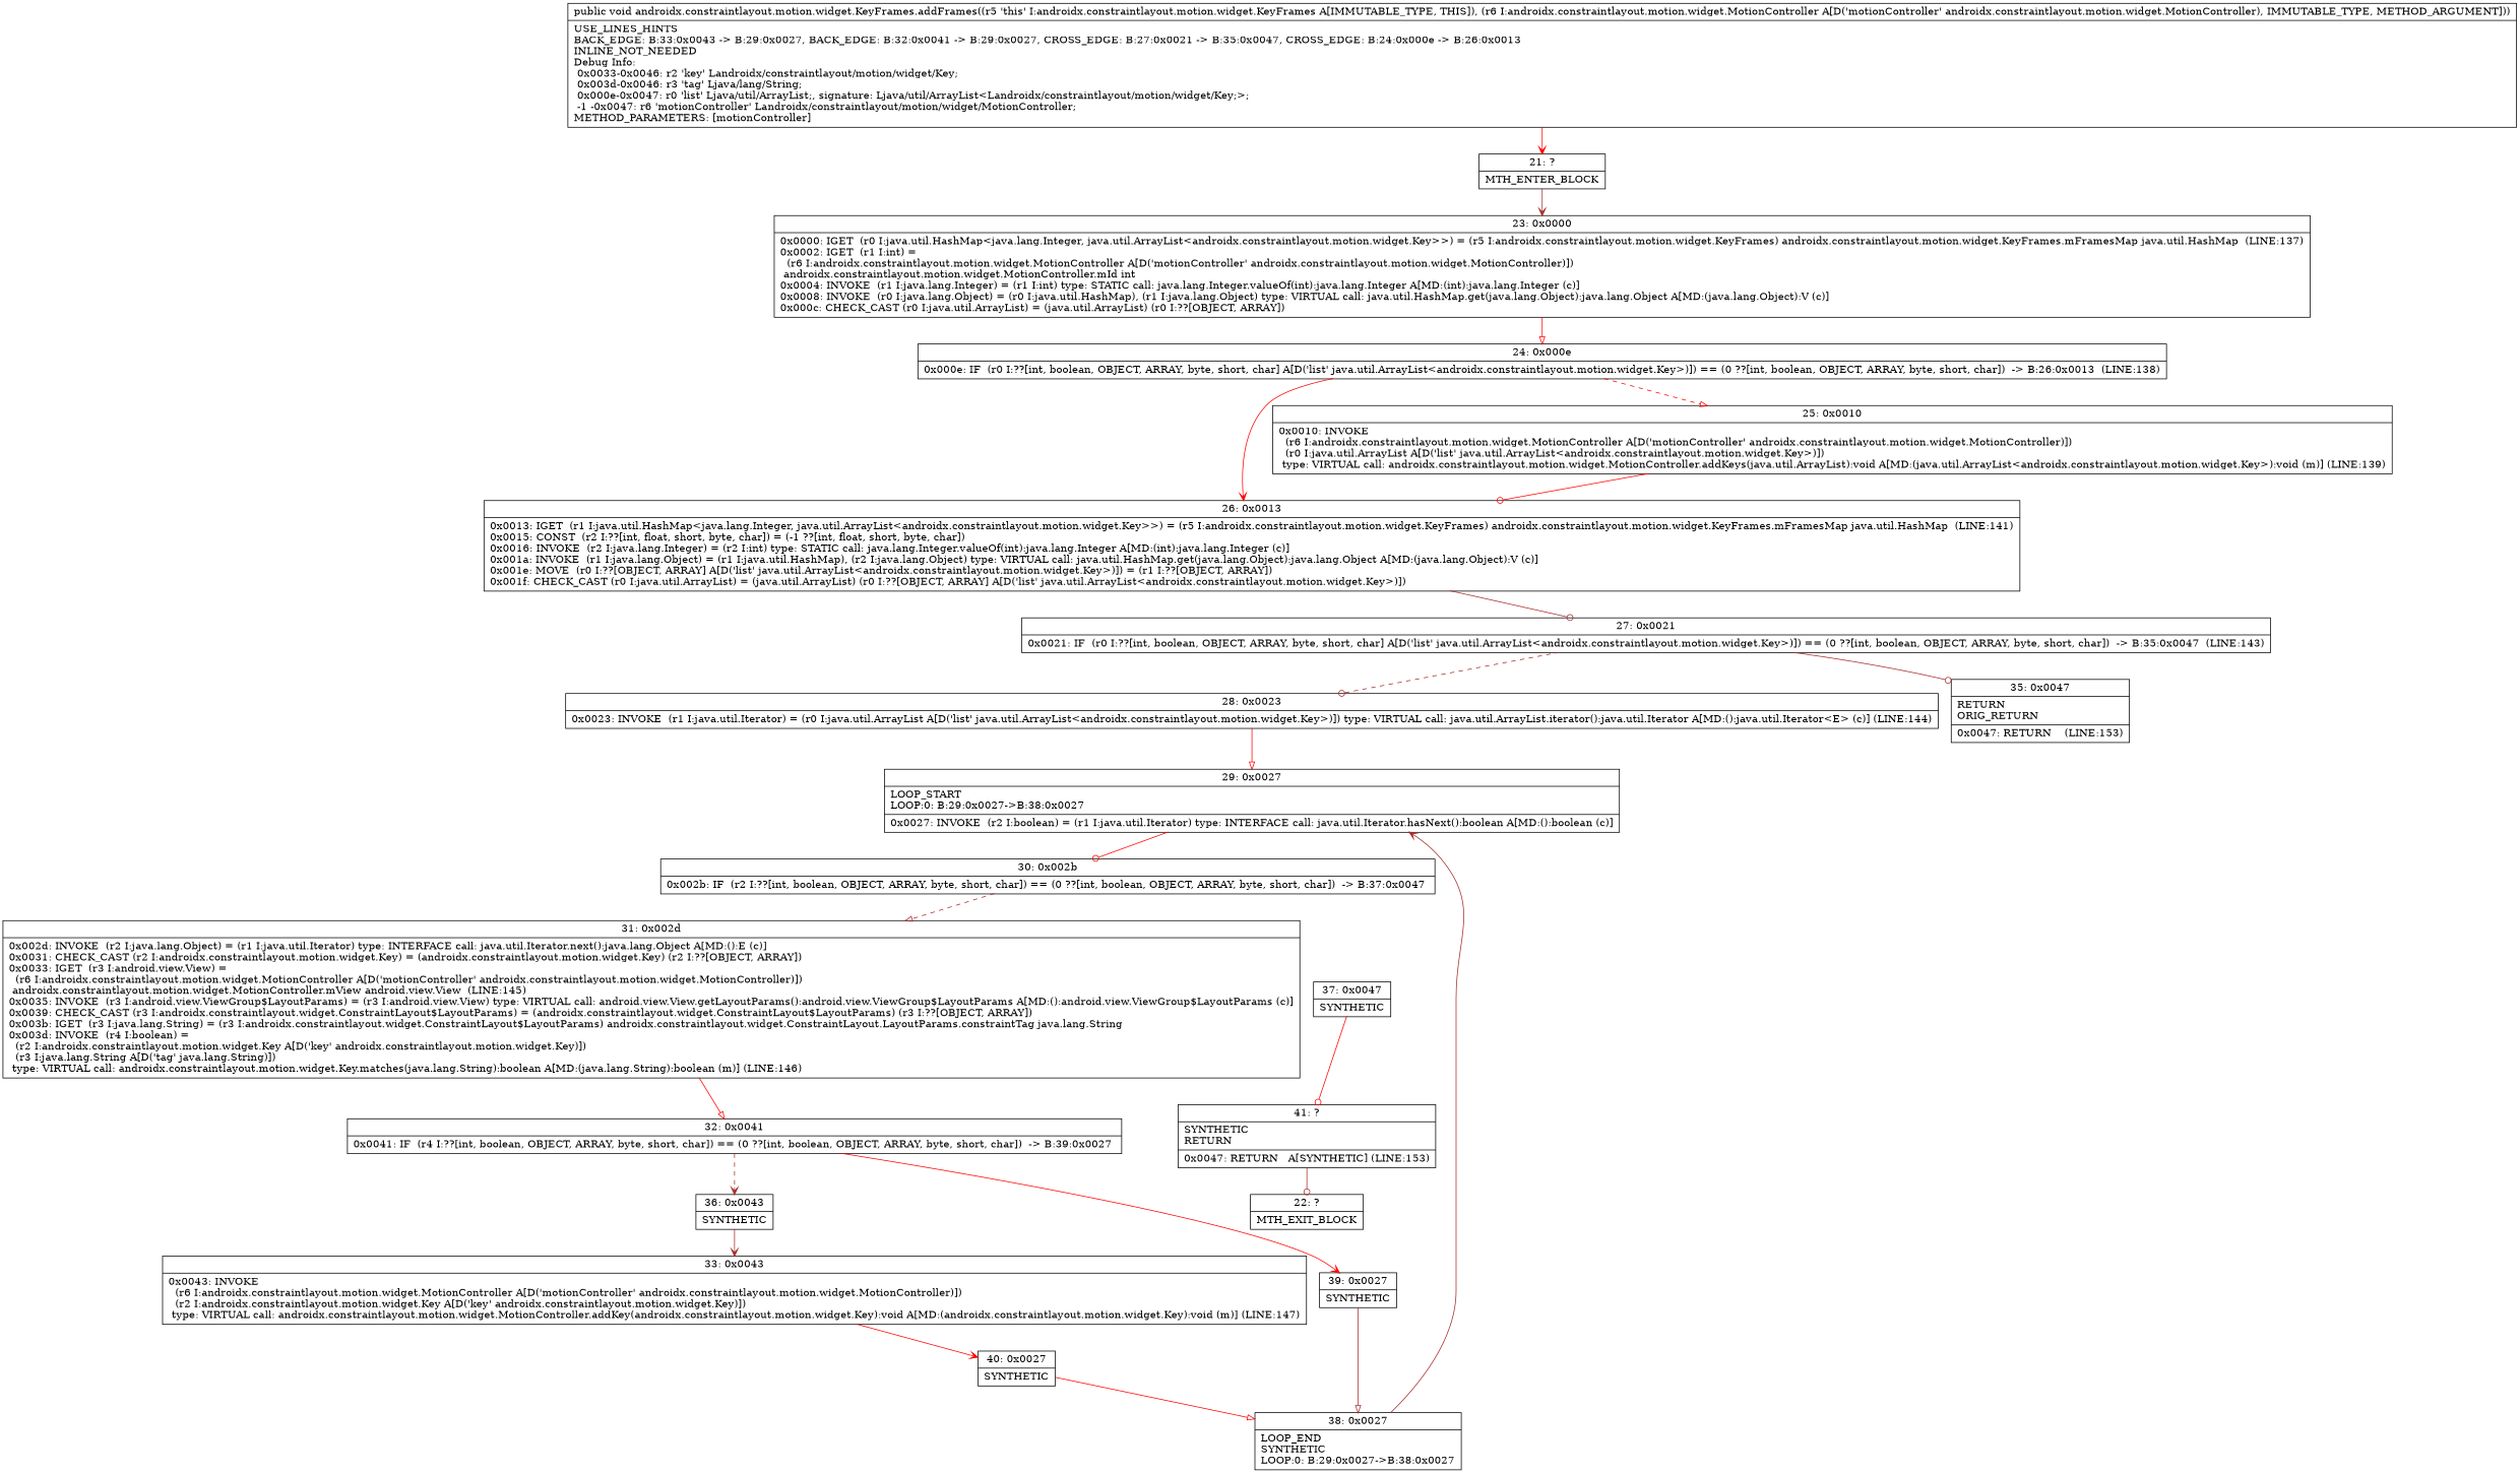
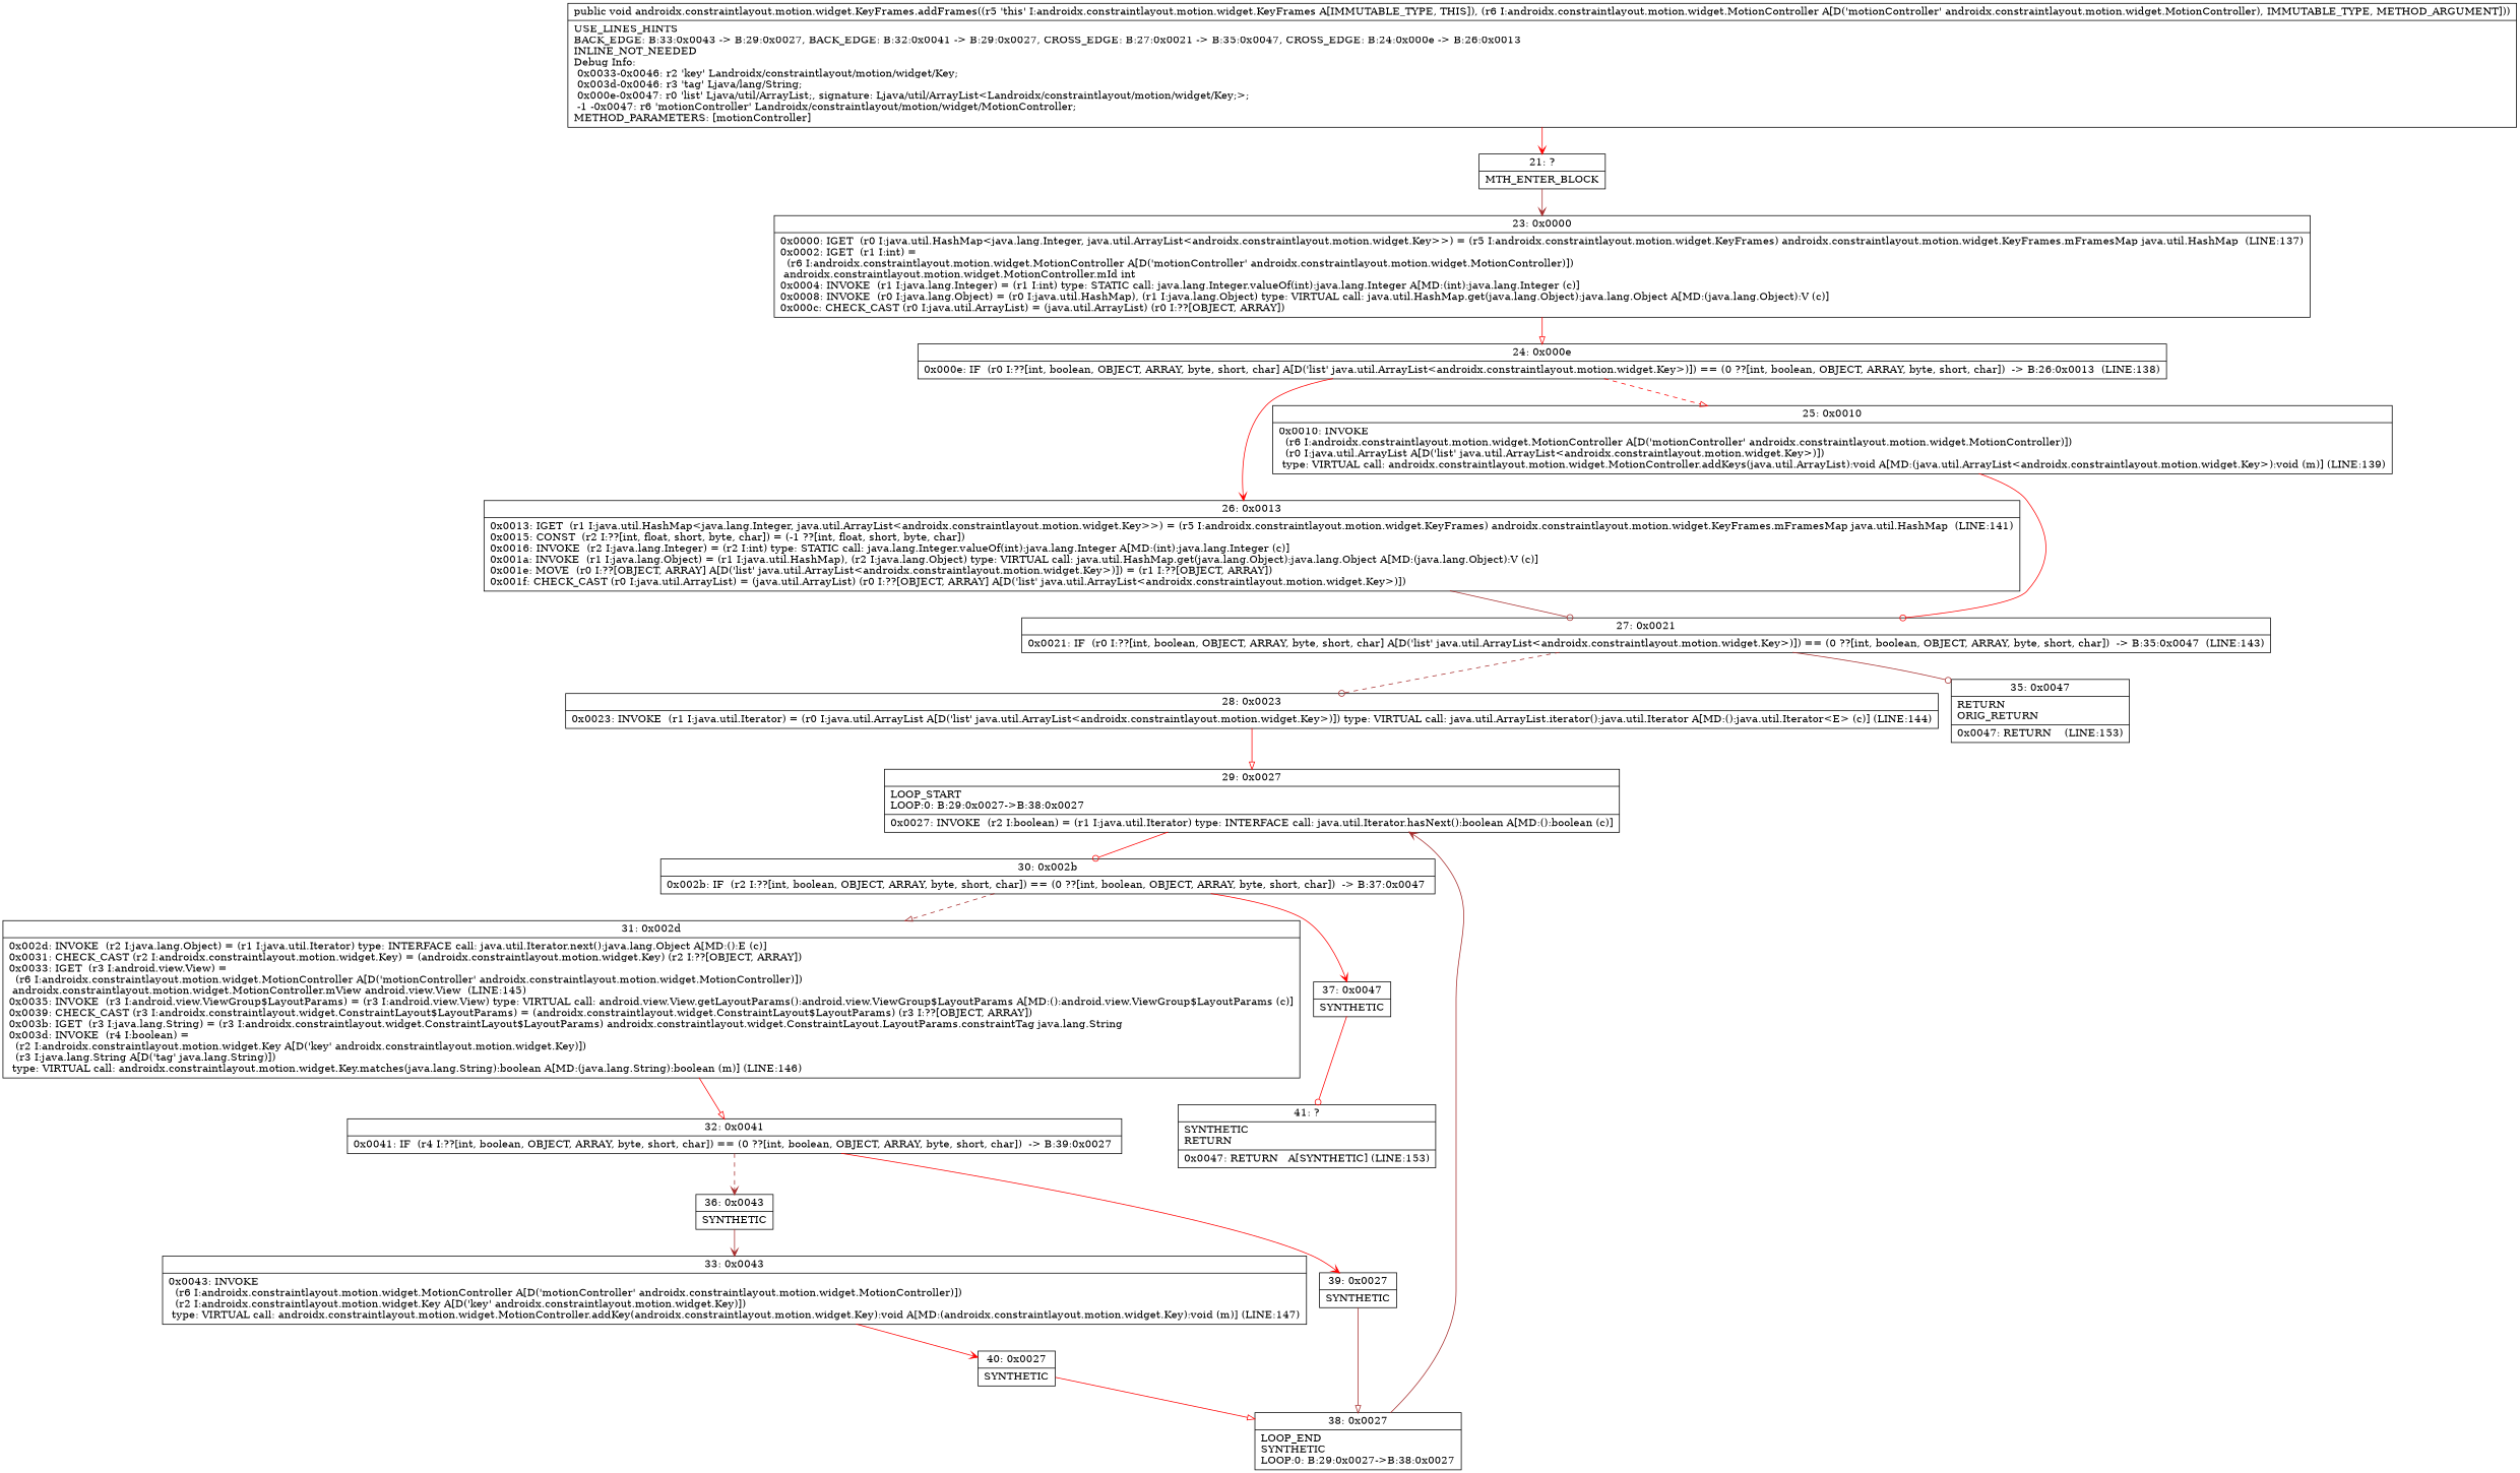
  digraph {
    node [shape=record]
    edge [arrowhead=vee color=red]
    n1 [label="{21\:\ ?|MTH_ENTER_BLOCK\l}"]
    n2 [label="{23\:\ 0x0000|0x0000: IGET  (r0 I:java.util.HashMap\<java.lang.Integer, java.util.ArrayList\<androidx.constraintlayout.motion.widget.Key\>\>) = (r5 I:androidx.constraintlayout.motion.widget.KeyFrames) androidx.constraintlayout.motion.widget.KeyFrames.mFramesMap java.util.HashMap  (LINE:137)\l0x0002: IGET  (r1 I:int) = \l  (r6 I:androidx.constraintlayout.motion.widget.MotionController A[D('motionController' androidx.constraintlayout.motion.widget.MotionController)])\l androidx.constraintlayout.motion.widget.MotionController.mId int \l0x0004: INVOKE  (r1 I:java.lang.Integer) = (r1 I:int) type: STATIC call: java.lang.Integer.valueOf(int):java.lang.Integer A[MD:(int):java.lang.Integer (c)]\l0x0008: INVOKE  (r0 I:java.lang.Object) = (r0 I:java.util.HashMap), (r1 I:java.lang.Object) type: VIRTUAL call: java.util.HashMap.get(java.lang.Object):java.lang.Object A[MD:(java.lang.Object):V (c)]\l0x000c: CHECK_CAST (r0 I:java.util.ArrayList) = (java.util.ArrayList) (r0 I:??[OBJECT, ARRAY]) \l}"]
    n3 [label="{24\:\ 0x000e|0x000e: IF  (r0 I:??[int, boolean, OBJECT, ARRAY, byte, short, char] A[D('list' java.util.ArrayList\<androidx.constraintlayout.motion.widget.Key\>)]) == (0 ??[int, boolean, OBJECT, ARRAY, byte, short, char])  \-\> B:26:0x0013  (LINE:138)\l}"]
    n4 [label="{25\:\ 0x0010|0x0010: INVOKE  \l  (r6 I:androidx.constraintlayout.motion.widget.MotionController A[D('motionController' androidx.constraintlayout.motion.widget.MotionController)])\l  (r0 I:java.util.ArrayList A[D('list' java.util.ArrayList\<androidx.constraintlayout.motion.widget.Key\>)])\l type: VIRTUAL call: androidx.constraintlayout.motion.widget.MotionController.addKeys(java.util.ArrayList):void A[MD:(java.util.ArrayList\<androidx.constraintlayout.motion.widget.Key\>):void (m)] (LINE:139)\l}"]
    n5 [label="{26\:\ 0x0013|0x0013: IGET  (r1 I:java.util.HashMap\<java.lang.Integer, java.util.ArrayList\<androidx.constraintlayout.motion.widget.Key\>\>) = (r5 I:androidx.constraintlayout.motion.widget.KeyFrames) androidx.constraintlayout.motion.widget.KeyFrames.mFramesMap java.util.HashMap  (LINE:141)\l0x0015: CONST  (r2 I:??[int, float, short, byte, char]) = (\-1 ??[int, float, short, byte, char]) \l0x0016: INVOKE  (r2 I:java.lang.Integer) = (r2 I:int) type: STATIC call: java.lang.Integer.valueOf(int):java.lang.Integer A[MD:(int):java.lang.Integer (c)]\l0x001a: INVOKE  (r1 I:java.lang.Object) = (r1 I:java.util.HashMap), (r2 I:java.lang.Object) type: VIRTUAL call: java.util.HashMap.get(java.lang.Object):java.lang.Object A[MD:(java.lang.Object):V (c)]\l0x001e: MOVE  (r0 I:??[OBJECT, ARRAY] A[D('list' java.util.ArrayList\<androidx.constraintlayout.motion.widget.Key\>)]) = (r1 I:??[OBJECT, ARRAY]) \l0x001f: CHECK_CAST (r0 I:java.util.ArrayList) = (java.util.ArrayList) (r0 I:??[OBJECT, ARRAY] A[D('list' java.util.ArrayList\<androidx.constraintlayout.motion.widget.Key\>)]) \l}"]
    n6 [label="{27\:\ 0x0021|0x0021: IF  (r0 I:??[int, boolean, OBJECT, ARRAY, byte, short, char] A[D('list' java.util.ArrayList\<androidx.constraintlayout.motion.widget.Key\>)]) == (0 ??[int, boolean, OBJECT, ARRAY, byte, short, char])  \-\> B:35:0x0047  (LINE:143)\l}"]
    n7 [label="{28\:\ 0x0023|0x0023: INVOKE  (r1 I:java.util.Iterator) = (r0 I:java.util.ArrayList A[D('list' java.util.ArrayList\<androidx.constraintlayout.motion.widget.Key\>)]) type: VIRTUAL call: java.util.ArrayList.iterator():java.util.Iterator A[MD:():java.util.Iterator\<E\> (c)] (LINE:144)\l}"]
    n8 [label="{35\:\ 0x0047|RETURN\lORIG_RETURN\l|0x0047: RETURN    (LINE:153)\l}"]
    n9 [label="{29\:\ 0x0027|LOOP_START\lLOOP:0: B:29:0x0027\-\>B:38:0x0027\l|0x0027: INVOKE  (r2 I:boolean) = (r1 I:java.util.Iterator) type: INTERFACE call: java.util.Iterator.hasNext():boolean A[MD:():boolean (c)]\l}"]
    n10 [label="{30\:\ 0x002b|0x002b: IF  (r2 I:??[int, boolean, OBJECT, ARRAY, byte, short, char]) == (0 ??[int, boolean, OBJECT, ARRAY, byte, short, char])  \-\> B:37:0x0047 \l}"]
    n11 [label="{31\:\ 0x002d|0x002d: INVOKE  (r2 I:java.lang.Object) = (r1 I:java.util.Iterator) type: INTERFACE call: java.util.Iterator.next():java.lang.Object A[MD:():E (c)]\l0x0031: CHECK_CAST (r2 I:androidx.constraintlayout.motion.widget.Key) = (androidx.constraintlayout.motion.widget.Key) (r2 I:??[OBJECT, ARRAY]) \l0x0033: IGET  (r3 I:android.view.View) = \l  (r6 I:androidx.constraintlayout.motion.widget.MotionController A[D('motionController' androidx.constraintlayout.motion.widget.MotionController)])\l androidx.constraintlayout.motion.widget.MotionController.mView android.view.View  (LINE:145)\l0x0035: INVOKE  (r3 I:android.view.ViewGroup$LayoutParams) = (r3 I:android.view.View) type: VIRTUAL call: android.view.View.getLayoutParams():android.view.ViewGroup$LayoutParams A[MD:():android.view.ViewGroup$LayoutParams (c)]\l0x0039: CHECK_CAST (r3 I:androidx.constraintlayout.widget.ConstraintLayout$LayoutParams) = (androidx.constraintlayout.widget.ConstraintLayout$LayoutParams) (r3 I:??[OBJECT, ARRAY]) \l0x003b: IGET  (r3 I:java.lang.String) = (r3 I:androidx.constraintlayout.widget.ConstraintLayout$LayoutParams) androidx.constraintlayout.widget.ConstraintLayout.LayoutParams.constraintTag java.lang.String \l0x003d: INVOKE  (r4 I:boolean) = \l  (r2 I:androidx.constraintlayout.motion.widget.Key A[D('key' androidx.constraintlayout.motion.widget.Key)])\l  (r3 I:java.lang.String A[D('tag' java.lang.String)])\l type: VIRTUAL call: androidx.constraintlayout.motion.widget.Key.matches(java.lang.String):boolean A[MD:(java.lang.String):boolean (m)] (LINE:146)\l}"]
    n12 [label="{37\:\ 0x0047|SYNTHETIC\l}"]
    n13 [label="{32\:\ 0x0041|0x0041: IF  (r4 I:??[int, boolean, OBJECT, ARRAY, byte, short, char]) == (0 ??[int, boolean, OBJECT, ARRAY, byte, short, char])  \-\> B:39:0x0027 \l}"]
    n14 [label="{41\:\ ?|SYNTHETIC\lRETURN\l|0x0047: RETURN   A[SYNTHETIC] (LINE:153)\l}"]
    n15 [label="{36\:\ 0x0043|SYNTHETIC\l}"]
    n16 [label="{39\:\ 0x0027|SYNTHETIC\l}"]
    n17 [label="{33\:\ 0x0043|0x0043: INVOKE  \l  (r6 I:androidx.constraintlayout.motion.widget.MotionController A[D('motionController' androidx.constraintlayout.motion.widget.MotionController)])\l  (r2 I:androidx.constraintlayout.motion.widget.Key A[D('key' androidx.constraintlayout.motion.widget.Key)])\l type: VIRTUAL call: androidx.constraintlayout.motion.widget.MotionController.addKey(androidx.constraintlayout.motion.widget.Key):void A[MD:(androidx.constraintlayout.motion.widget.Key):void (m)] (LINE:147)\l}"]
    n18 [label="{38\:\ 0x0027|LOOP_END\lSYNTHETIC\lLOOP:0: B:29:0x0027\-\>B:38:0x0027\l}"]
    n19 [label="{40\:\ 0x0027|SYNTHETIC\l}"]
-   n20 [label="{22\:\ ?|MTH_EXIT_BLOCK\l}"]
    n21 [label="{public void androidx.constraintlayout.motion.widget.KeyFrames.addFrames((r5 'this' I:androidx.constraintlayout.motion.widget.KeyFrames A[IMMUTABLE_TYPE, THIS]), (r6 I:androidx.constraintlayout.motion.widget.MotionController A[D('motionController' androidx.constraintlayout.motion.widget.MotionController), IMMUTABLE_TYPE, METHOD_ARGUMENT]))  | USE_LINES_HINTS\lBACK_EDGE: B:33:0x0043 \-\> B:29:0x0027, BACK_EDGE: B:32:0x0041 \-\> B:29:0x0027, CROSS_EDGE: B:27:0x0021 \-\> B:35:0x0047, CROSS_EDGE: B:24:0x000e \-\> B:26:0x0013\lINLINE_NOT_NEEDED\lDebug Info:\l  0x0033\-0x0046: r2 'key' Landroidx\/constraintlayout\/motion\/widget\/Key;\l  0x003d\-0x0046: r3 'tag' Ljava\/lang\/String;\l  0x000e\-0x0047: r0 'list' Ljava\/util\/ArrayList;, signature: Ljava\/util\/ArrayList\<Landroidx\/constraintlayout\/motion\/widget\/Key;\>;\l  \-1 \-0x0047: r6 'motionController' Landroidx\/constraintlayout\/motion\/widget\/MotionController;\lMETHOD_PARAMETERS: [motionController]\l}"]
    n1 -> n2 [color=brown]
    n2 -> n3 [arrowhead=onormal]
    n3 -> n4 [arrowhead=onormal style=dashed]
    n3 -> n5
-   n4 -> n5 [arrowhead=odot]
+   n4 -> n6 [arrowhead=odot]
    n5 -> n6 [arrowhead=odot color=brown]
    n6 -> n7 [arrowhead=odot color=brown style=dashed]
    n6 -> n8 [arrowhead=odot color=brown]
    n7 -> n9 [arrowhead=onormal]
    n9 -> n10 [arrowhead=odot]
    n10 -> n11 [arrowhead=onormal color=brown style=dashed]
+   n10 -> n12
    n11 -> n13 [arrowhead=onormal]
    n12 -> n14 [arrowhead=odot]
    n13 -> n15 [color=brown style=dashed]
    n13 -> n16
-   n14 -> n20 [arrowhead=odot color=brown]
    n15 -> n17 [color=brown]
    n16 -> n18 [arrowhead=onormal color=brown]
    n17 -> n19
    n18 -> n9 [color=brown]
    n19 -> n18 [arrowhead=onormal]
    n21 -> n1
  }
